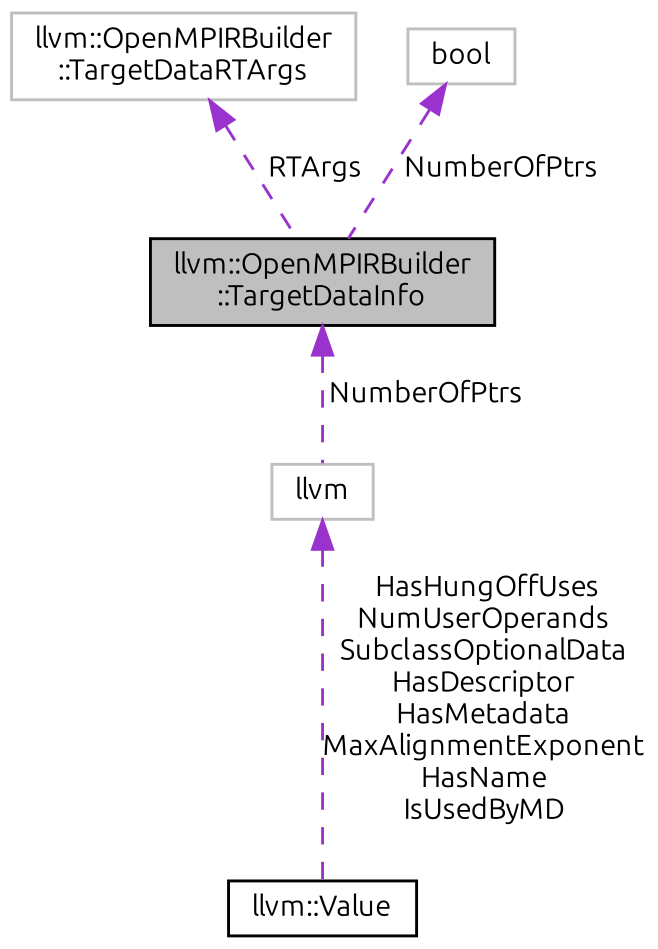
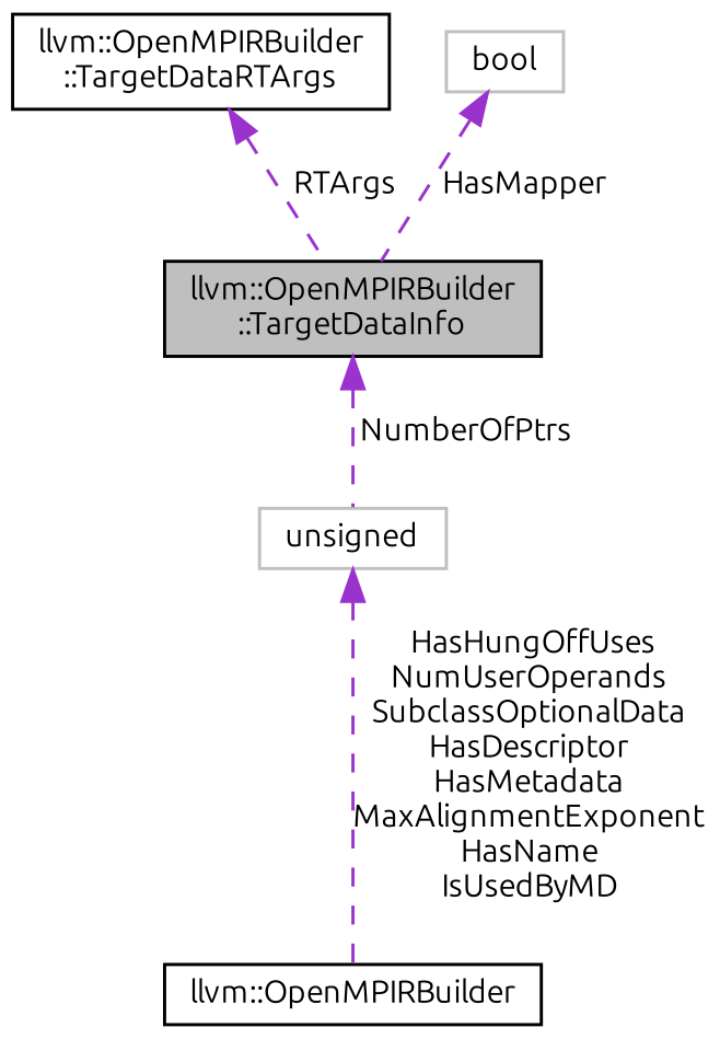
  digraph {
    fontname=Ubuntu
    node [color=black fontname=Ubuntu fontsize=10 shape=record]
    edge [color=darkorchid3 dir=back fontname=Ubuntu fontsize=10 labelfontname=Helvetica labelfontsize=10 style=dashed]
    n1 [fillcolor=grey75 fontcolor=black height=0.2 label="llvm::OpenMPIRBuilder\l::TargetDataInfo" style=filled width=0.4]
-   n2 [color=grey75 height=0.2 label=llvm width=0.4]
-   n3 [color=grey75 height=0.2 label="llvm::OpenMPIRBuilder\l::TargetDataRTArgs" width=0.4]
-   n4 [height=0.2 label="llvm::Value" width=0.4]
+   n2 [color=grey75 height=0.2 label=unsigned width=0.4]
+   n3 [height=0.2 label="llvm::OpenMPIRBuilder\l::TargetDataRTArgs" width=0.4]
+   n4 [height=0.2 label="llvm::OpenMPIRBuilder" width=0.4]
    n5 [color=grey75 height=0.2 label=bool width=0.4]
    n1 -> n2 [label=" NumberOfPtrs"]
    n2 -> n4 [label=" HasHungOffUses\nNumUserOperands\nSubclassOptionalData\nHasDescriptor\nHasMetadata\nMaxAlignmentExponent\nHasName\nIsUsedByMD"]
    n3 -> n1 [label=" RTArgs"]
-   n5 -> n1 [label=" NumberOfPtrs"]
+   n5 -> n1 [label=" HasMapper"]
  }
